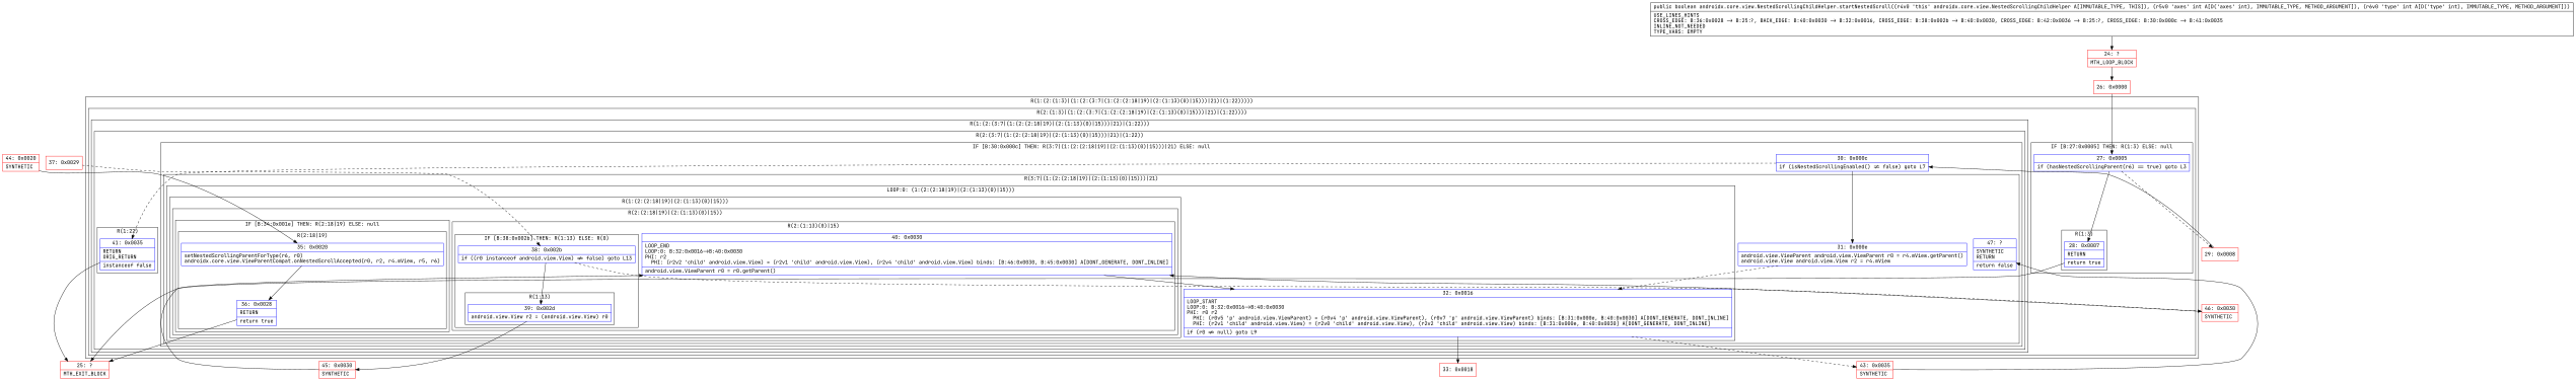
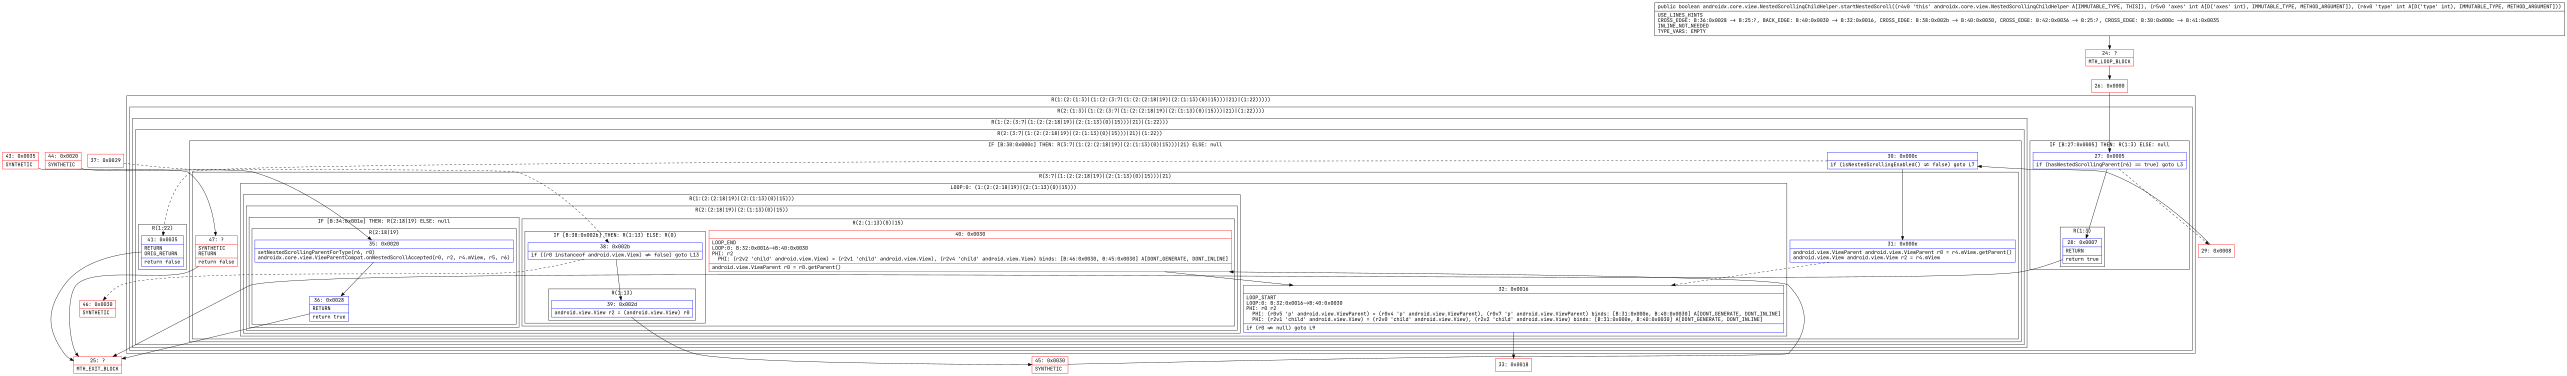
  digraph {
    fontname="JetBrains Mono"
    node [color=blue fontname="JetBrains Mono" shape=record]
    edge [fontname="JetBrains Mono"]
    n1 [label="{28\:\ 0x0007|RETURN\l|return true\l}"]
    n2 [label="{27\:\ 0x0005|if (hasNestedScrollingParent(r6) == true) goto L3\l}"]
    n3 [label="{35\:\ 0x0020|setNestedScrollingParentForType(r6, r0)\landroidx.core.view.ViewParentCompat.onNestedScrollAccepted(r0, r2, r4.mView, r5, r6)\l}"]
    n4 [label="{36\:\ 0x0028|RETURN\l|return true\l}"]
    n5 [label="{39\:\ 0x002d|android.view.View r2 = (android.view.View) r0\l}"]
    n6 [label="{38\:\ 0x002b|if ((r0 instanceof android.view.View) != false) goto L13\l}"]
-   n7 [label="{40\:\ 0x0030|LOOP_END\lLOOP:0: B:32:0x0016\-\>B:40:0x0030\lPHI: r2 \l  PHI: (r2v2 'child' android.view.View) = (r2v1 'child' android.view.View), (r2v4 'child' android.view.View) binds: [B:46:0x0030, B:45:0x0030] A[DONT_GENERATE, DONT_INLINE]\l|android.view.ViewParent r0 = r0.getParent()\l}"]
+   n7 [color=red label="{40\:\ 0x0030|LOOP_END\lLOOP:0: B:32:0x0016\-\>B:40:0x0030\lPHI: r2 \l  PHI: (r2v2 'child' android.view.View) = (r2v1 'child' android.view.View), (r2v4 'child' android.view.View) binds: [B:46:0x0030, B:45:0x0030] A[DONT_GENERATE, DONT_INLINE]\l|android.view.ViewParent r0 = r0.getParent()\l}"]
    n8 [label="{32\:\ 0x0016|LOOP_START\lLOOP:0: B:32:0x0016\-\>B:40:0x0030\lPHI: r0 r2 \l  PHI: (r0v5 'p' android.view.ViewParent) = (r0v4 'p' android.view.ViewParent), (r0v7 'p' android.view.ViewParent) binds: [B:31:0x000e, B:40:0x0030] A[DONT_GENERATE, DONT_INLINE]\l  PHI: (r2v1 'child' android.view.View) = (r2v0 'child' android.view.View), (r2v2 'child' android.view.View) binds: [B:31:0x000e, B:40:0x0030] A[DONT_GENERATE, DONT_INLINE]\l|if (r0 != null) goto L9\l}"]
    n9 [label="{31\:\ 0x000e|android.view.ViewParent android.view.ViewParent r0 = r4.mView.getParent()\landroid.view.View android.view.View r2 = r4.mView\l}"]
-   n10 [label="{47\:\ ?|SYNTHETIC\lRETURN\l|return false\l}"]
+   n10 [color=red label="{47\:\ ?|SYNTHETIC\lRETURN\l|return false\l}"]
    n11 [label="{30\:\ 0x000c|if (isNestedScrollingEnabled() != false) goto L7\l}"]
-   n12 [label="{41\:\ 0x0035|RETURN\lORIG_RETURN\l|instanceof false\l}"]
+   n12 [label="{41\:\ 0x0035|RETURN\lORIG_RETURN\l|return false\l}"]
    n13 [color=red label="{25\:\ ?|MTH_EXIT_BLOCK\l}"]
    n14 [color=red label="{29\:\ 0x0008}"]
    n15 [color=red label="{45\:\ 0x0030|SYNTHETIC\l}"]
    n16 [color=red label="{46\:\ 0x0030|SYNTHETIC\l}"]
    n17 [color=red label="{33\:\ 0x0018}"]
    n18 [color=red label="{43\:\ 0x0035|SYNTHETIC\l}"]
    n19 [color=red label="{37\:\ 0x0029}"]
    n20 [color=red label="{44\:\ 0x0020|SYNTHETIC\l}"]
    n21 [color=red label="{24\:\ ?|MTH_LOOP_BLOCK\l}"]
    n22 [color=red label="{26\:\ 0x0000}"]
    n23 [label="{public boolean androidx.core.view.NestedScrollingChildHelper.startNestedScroll((r4v0 'this' androidx.core.view.NestedScrollingChildHelper A[IMMUTABLE_TYPE, THIS]), (r5v0 'axes' int A[D('axes' int), IMMUTABLE_TYPE, METHOD_ARGUMENT]), (r6v0 'type' int A[D('type' int), IMMUTABLE_TYPE, METHOD_ARGUMENT]))  | USE_LINES_HINTS\lCROSS_EDGE: B:36:0x0028 \-\> B:25:?, BACK_EDGE: B:40:0x0030 \-\> B:32:0x0016, CROSS_EDGE: B:38:0x002b \-\> B:40:0x0030, CROSS_EDGE: B:42:0x0036 \-\> B:25:?, CROSS_EDGE: B:30:0x000c \-\> B:41:0x0035\lINLINE_NOT_NEEDED\lTYPE_VARS: EMPTY\l}" color=""]
    subgraph cluster_1 {
      label="R(1:(2:(1:3)|(1:(2:(3:7|(1:(2:(2:18|19)|(2:(1:13)(0)|15)))|21)|(1:22)))))"
      subgraph cluster_2 {
        label="R(2:(1:3)|(1:(2:(3:7|(1:(2:(2:18|19)|(2:(1:13)(0)|15)))|21)|(1:22))))"
        subgraph cluster_3 {
          label="IF [B:27:0x0005] THEN: R(1:3) ELSE: null"
          n2
          subgraph cluster_4 {
            label="R(1:3)"
            n1
          }
        }
        subgraph cluster_5 {
          label="R(1:(2:(3:7|(1:(2:(2:18|19)|(2:(1:13)(0)|15)))|21)|(1:22)))"
          subgraph cluster_6 {
            label="R(2:(3:7|(1:(2:(2:18|19)|(2:(1:13)(0)|15)))|21)|(1:22))"
            subgraph cluster_7 {
              label="IF [B:30:0x000c] THEN: R(3:7|(1:(2:(2:18|19)|(2:(1:13)(0)|15)))|21) ELSE: null"
              n11
              subgraph cluster_8 {
                label="R(3:7|(1:(2:(2:18|19)|(2:(1:13)(0)|15)))|21)"
                n9
                n10
                subgraph cluster_9 {
                  label="LOOP:0: (1:(2:(2:18|19)|(2:(1:13)(0)|15)))"
                  n8
                  subgraph cluster_10 {
                    label="R(1:(2:(2:18|19)|(2:(1:13)(0)|15)))"
                    subgraph cluster_11 {
                      label="R(2:(2:18|19)|(2:(1:13)(0)|15))"
                      subgraph cluster_12 {
                        label="IF [B:34:0x001e] THEN: R(2:18|19) ELSE: null"
                        subgraph cluster_13 {
                          label="R(2:18|19)"
                          n3
                          n4
                        }
                      }
                      subgraph cluster_14 {
                        label="R(2:(1:13)(0)|15)"
                        n7
                        subgraph cluster_15 {
                          label="IF [B:38:0x002b] THEN: R(1:13) ELSE: R(0)"
                          n6
                          subgraph cluster_16 {
                            label="R(1:13)"
                            n5
                          }
                          subgraph cluster_17 {
                            label="R(0)"
                          }
                        }
                      }
                    }
                  }
                }
              }
            }
            subgraph cluster_18 {
              label="R(1:22)"
              n12
            }
          }
        }
      }
    }
    n1 -> n13
    n2 -> n1
    n2 -> n14 [style=dashed]
    n3 -> n4
    n4 -> n13
    n5 -> n15
    n6 -> n5
    n6 -> n16 [style=dashed]
    n7 -> n8
    n8 -> n17
-   n8 -> n18 [style=dashed]
    n9 -> n8 [style=dashed]
+   n10 -> n13
    n11 -> n9
    n11 -> n12 [style=dashed]
    n12 -> n13
    n14 -> n11
    n15 -> n7
-   n16 -> n7
    n18 -> n10
    n19 -> n6 [style=dashed]
    n20 -> n3
    n21 -> n22
    n22 -> n2
    n23 -> n21
  }
